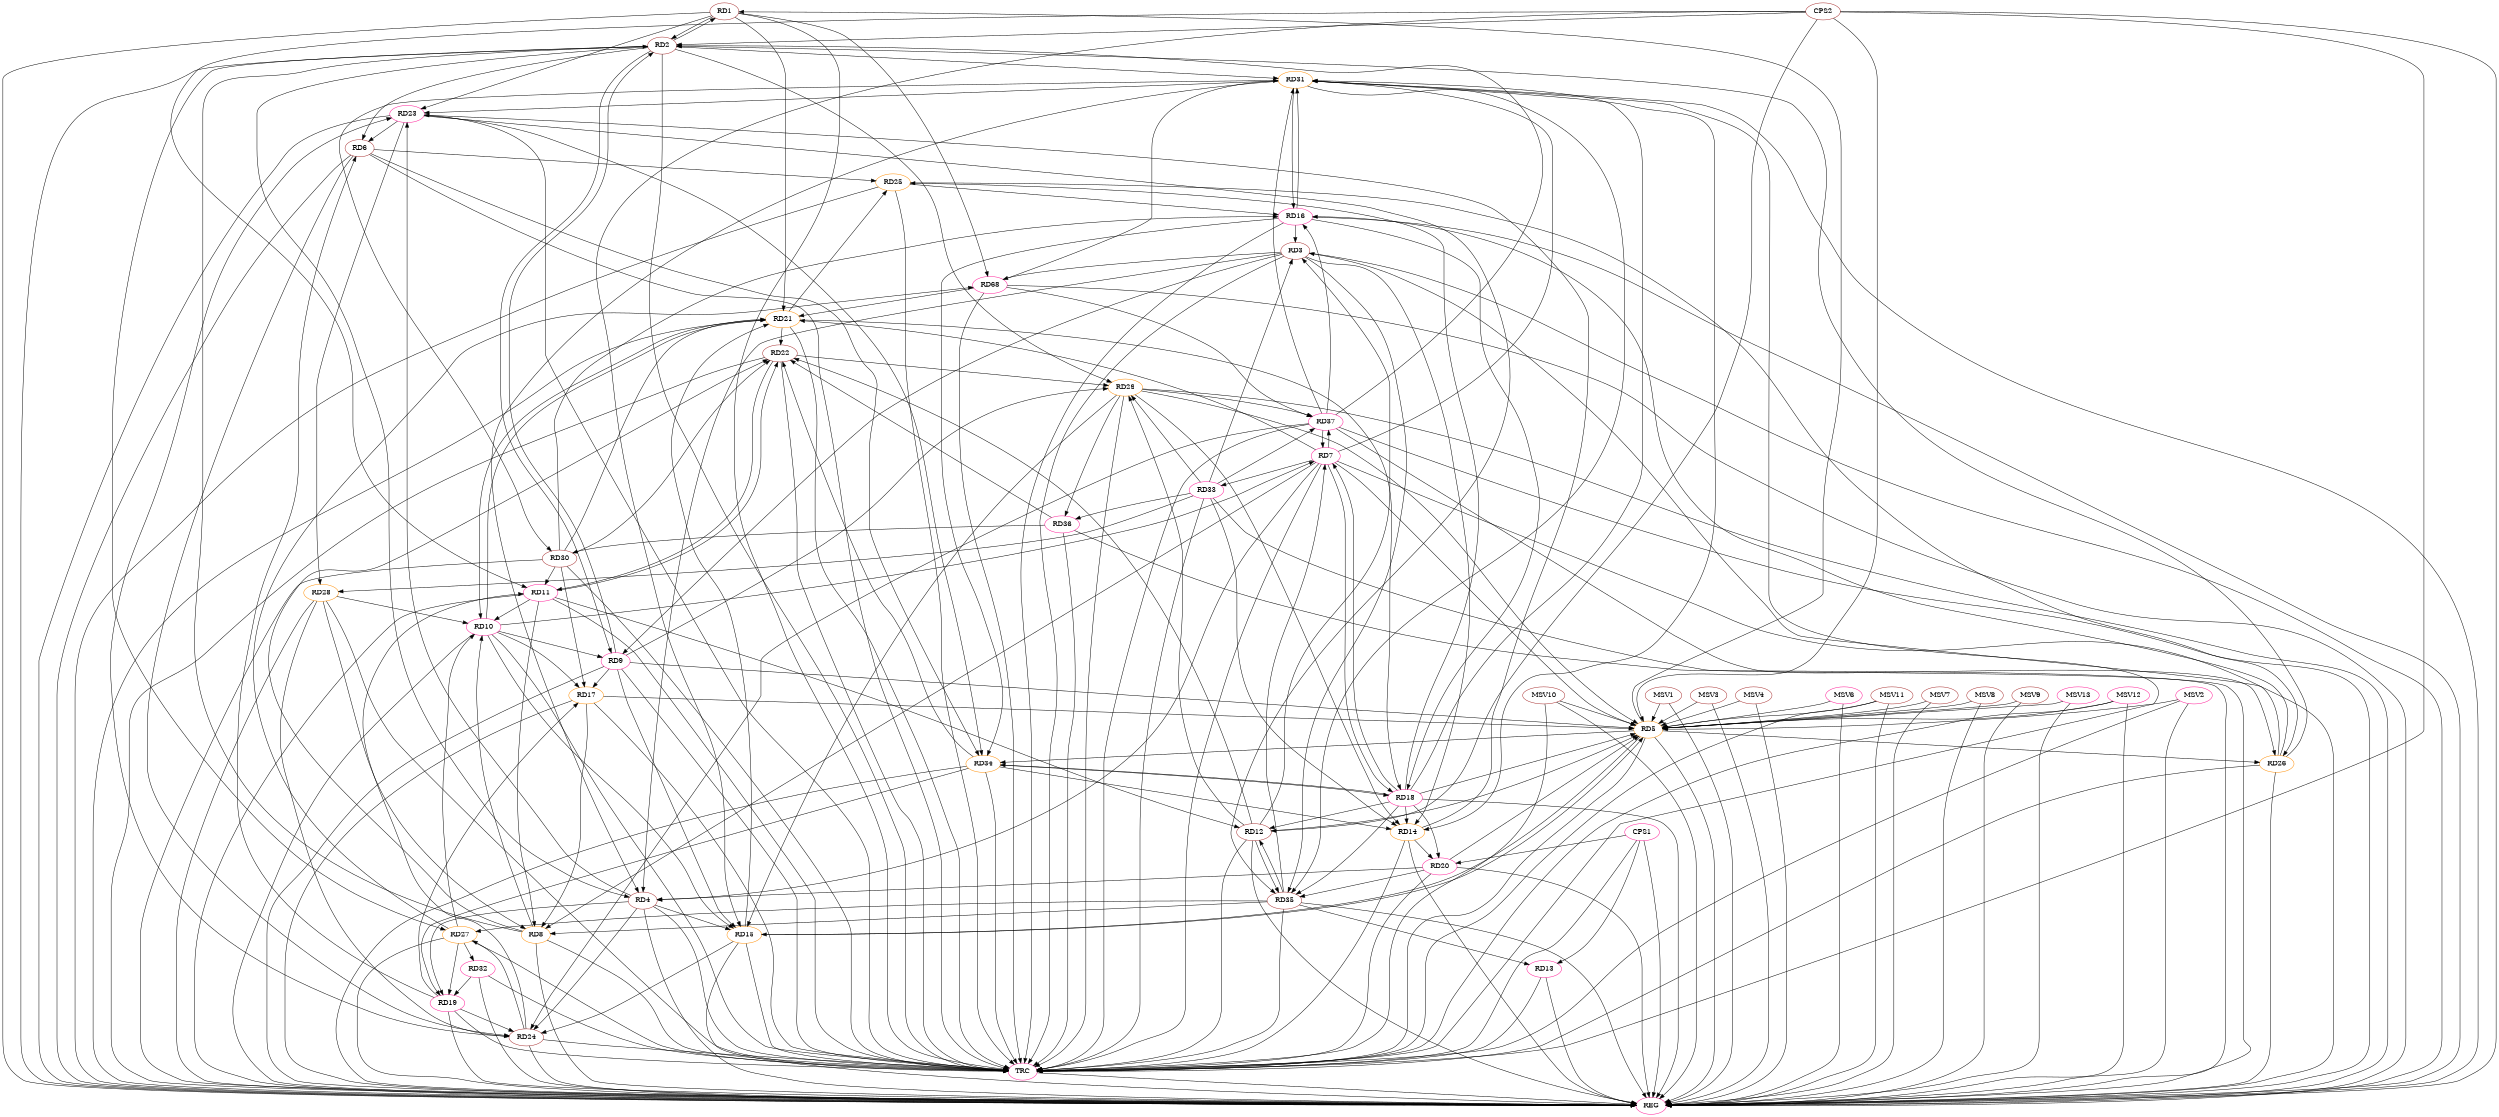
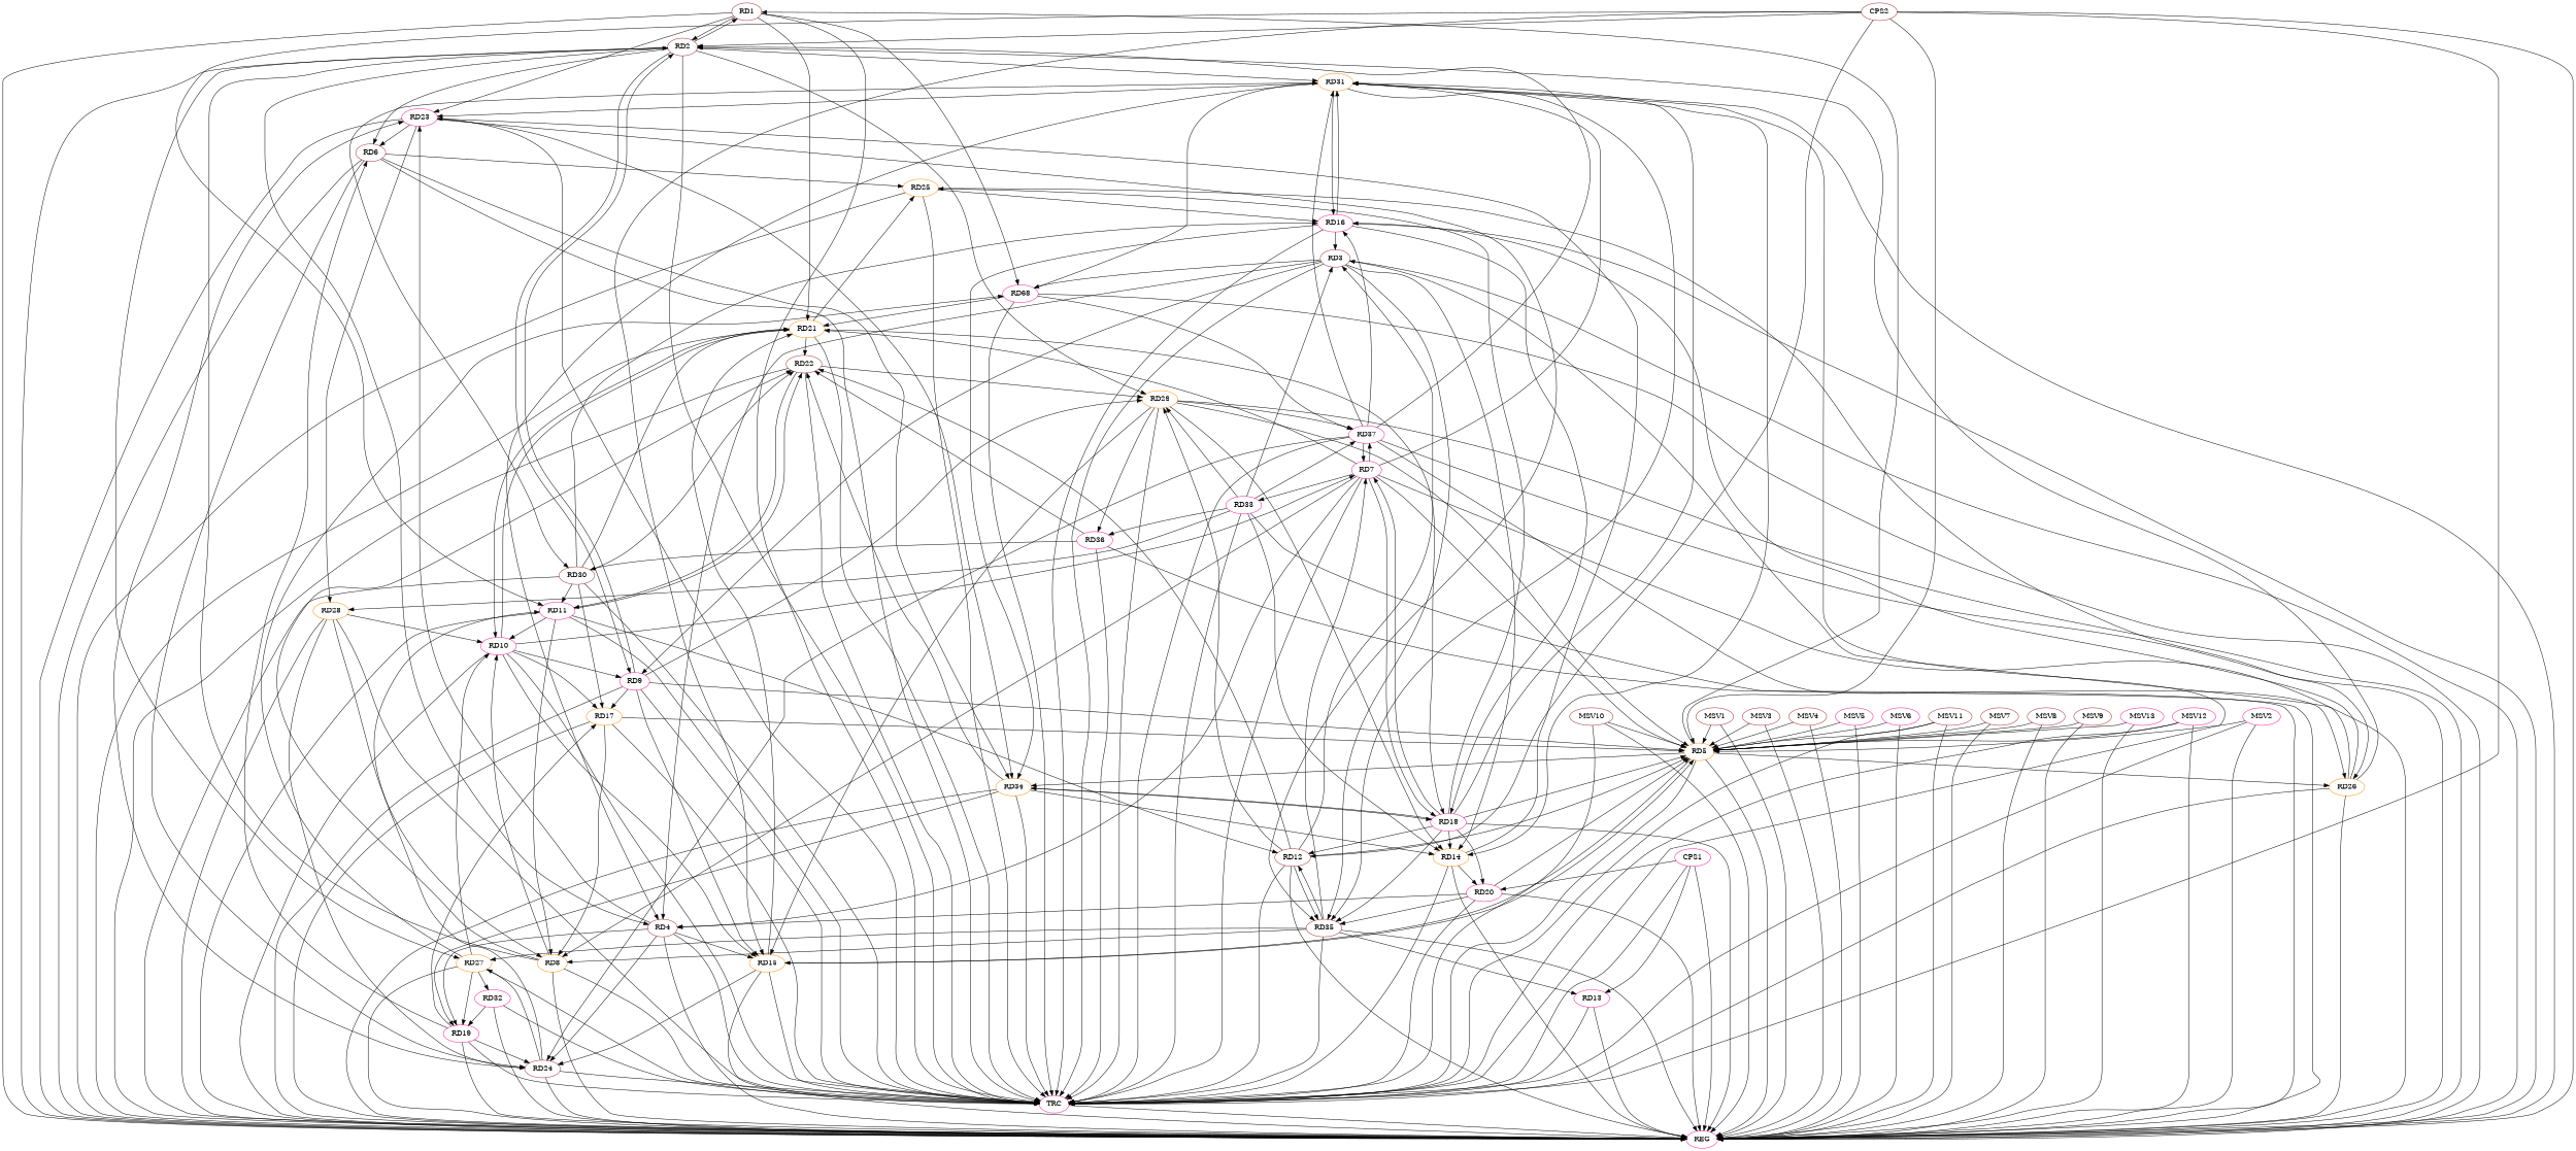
  strict digraph {
    node [color=deeppink]
    n1 [color=brown label=RD1]
    n2 [color=brown label=RD2]
    n3 [color=darkorange label=RD21]
    n4 [label=RD23]
    n5 [label=RD68]
    n6 [label=REG]
    n7 [label=TRC]
    n8 [color=brown label=RD4]
    n9 [color=brown label=RD6]
    n10 [label=RD9]
    n11 [color=darkorange label=RD27]
    n12 [color=darkorange label=RD29]
    n13 [color=darkorange label=RD31]
    n14 [color=darkorange label=RD25]
    n15 [label=RD18]
    n16 [label=RD10]
    n17 [color=brown label=RD22]
    n18 [color=brown label=RD35]
    n19 [color=darkorange label=RD34]
    n20 [color=darkorange label=RD28]
    n21 [label=RD37]
    n22 [color=darkorange label=RD15]
    n23 [label=RD19]
    n24 [color=brown label=RD24]
    n25 [color=darkorange label=RD5]
    n26 [color=darkorange label=RD17]
    n27 [label=RD32]
    n28 [color=darkorange label=RD14]
    n29 [label=RD36]
    n30 [label=RD16]
    n31 [color=brown label=RD30]
    n32 [color=brown label=RD3]
    n33 [label=RD20]
    n34 [label=RD7]
    n35 [color=darkorange label=RD8]
    n36 [color=brown label=RD12]
    n37 [label=RD13]
    n38 [label=RD11]
    n39 [color=darkorange label=RD26]
    n40 [label=RD33]
    n41 [label=CPS1]
    n42 [color=brown label=CPS2]
    n43 [color=brown label=MSV1]
    n44 [label=MSV2]
    n45 [color=brown label=MSV3]
    n46 [color=brown label=MSV4]
+   n47 [label=MSV5]
    n48 [label=MSV6]
    n49 [color=brown label=MSV7]
    n50 [color=brown label=MSV8]
    n51 [color=brown label=MSV9]
    n52 [color=brown label=MSV10]
    n53 [color=brown label=MSV11]
    n54 [label=MSV12]
    n55 [label=MSV13]
    n1 -> n2
    n1 -> n3
    n1 -> n4
    n1 -> n5
    n1 -> n6
    n1 -> n7
    n2 -> n1
    n2 -> n6
    n2 -> n7
    n2 -> n8
    n2 -> n9
    n2 -> n10
    n2 -> n11
    n2 -> n12
    n2 -> n13
    n3 -> n6
    n3 -> n7
    n3 -> n14
    n3 -> n15
    n3 -> n16
    n3 -> n17
    n4 -> n6
    n4 -> n7
    n4 -> n9
    n4 -> n18
    n4 -> n19
    n4 -> n20
    n5 -> n3
    n5 -> n6
    n5 -> n7
    n5 -> n13
    n5 -> n21
    n7 -> n6
    n8 -> n4
    n8 -> n6
    n8 -> n7
    n8 -> n22
    n8 -> n23
    n8 -> n24
    n9 -> n6
    n9 -> n7
    n9 -> n14
    n9 -> n19
    n9 -> n24
    n10 -> n2
    n10 -> n6
    n10 -> n7
    n10 -> n12
    n10 -> n22
    n10 -> n25
    n10 -> n26
    n11 -> n5
    n11 -> n6
    n11 -> n7
    n11 -> n16
    n11 -> n23
    n11 -> n27
    n12 -> n6
    n12 -> n7
    n12 -> n21
    n12 -> n22
    n12 -> n25
    n12 -> n28
    n12 -> n29
    n13 -> n4
    n13 -> n6
    n13 -> n7
    n13 -> n8
    n13 -> n18
    n13 -> n28
    n13 -> n30
    n13 -> n31
    n14 -> n6
    n14 -> n7
    n14 -> n30
    n14 -> n39
    n15 -> n6
    n15 -> n13
    n15 -> n14
    n15 -> n18
    n15 -> n19
    n15 -> n25
    n15 -> n28
    n15 -> n33
    n15 -> n34
    n15 -> n36
    n16 -> n3
    n16 -> n6
    n16 -> n7
    n16 -> n10
    n16 -> n22
    n16 -> n26
    n16 -> n34
    n17 -> n6
    n17 -> n7
    n17 -> n12
    n17 -> n38
    n18 -> n6
    n18 -> n7
    n18 -> n11
    n18 -> n34
    n18 -> n35
    n18 -> n36
    n18 -> n37
    n19 -> n6
    n19 -> n7
    n19 -> n15
    n19 -> n17
    n19 -> n23
    n19 -> n28
    n20 -> n6
    n20 -> n7
    n20 -> n16
    n20 -> n24
    n20 -> n35
    n21 -> n2
    n21 -> n6
    n21 -> n7
    n21 -> n13
    n21 -> n24
    n21 -> n30
    n21 -> n34
    n21 -> n39
    n22 -> n3
    n22 -> n6
    n22 -> n7
    n22 -> n24
    n22 -> n25
    n23 -> n6
    n23 -> n7
    n23 -> n9
    n23 -> n24
    n23 -> n26
    n24 -> n4
    n24 -> n6
    n24 -> n7
    n24 -> n11
    n24 -> n38
    n25 -> n1
    n25 -> n6
    n25 -> n7
    n25 -> n19
    n25 -> n22
    n25 -> n39
    n26 -> n6
    n26 -> n7
    n26 -> n25
    n26 -> n35
    n27 -> n6
    n27 -> n7
    n27 -> n23
    n28 -> n4
    n28 -> n6
    n28 -> n7
    n28 -> n33
    n29 -> n6
    n29 -> n7
    n29 -> n17
    n29 -> n31
    n30 -> n6
    n30 -> n7
    n30 -> n13
    n30 -> n15
    n30 -> n19
    n30 -> n32
    n31 -> n3
    n31 -> n6
    n31 -> n7
    n31 -> n17
    n31 -> n26
    n31 -> n30
    n31 -> n38
    n32 -> n5
    n32 -> n6
    n32 -> n7
    n32 -> n8
    n32 -> n10
    n32 -> n18
    n32 -> n28
    n33 -> n6
    n33 -> n7
    n33 -> n8
    n33 -> n18
    n33 -> n25
    n34 -> n3
    n34 -> n6
    n34 -> n7
    n34 -> n8
    n34 -> n13
    n34 -> n15
    n34 -> n21
    n34 -> n25
    n34 -> n35
    n34 -> n40
    n35 -> n2
    n35 -> n6
    n35 -> n7
    n35 -> n16
    n35 -> n17
    n36 -> n6
    n36 -> n7
    n36 -> n12
    n36 -> n17
    n36 -> n18
    n36 -> n25
    n36 -> n32
    n37 -> n6
    n37 -> n7
    n38 -> n6
    n38 -> n7
    n38 -> n16
    n38 -> n17
    n38 -> n35
    n38 -> n36
    n39 -> n2
    n39 -> n6
    n39 -> n7
    n39 -> n30
    n39 -> n32
    n40 -> n6
    n40 -> n7
    n40 -> n12
    n40 -> n20
    n40 -> n21
    n40 -> n28
    n40 -> n29
    n40 -> n32
    n41 -> n6
    n41 -> n7
    n41 -> n33
    n41 -> n37
    n42 -> n2
    n42 -> n6
    n42 -> n7
    n42 -> n22
    n42 -> n25
    n42 -> n36
    n42 -> n38
    n43 -> n6
    n43 -> n25
    n44 -> n6
    n44 -> n7
    n44 -> n25
    n45 -> n6
    n45 -> n25
    n46 -> n6
    n46 -> n25
+   n47 -> n6
+   n47 -> n25
    n48 -> n6
    n48 -> n25
    n49 -> n6
    n49 -> n25
    n50 -> n6
    n50 -> n25
    n51 -> n6
    n51 -> n25
    n52 -> n6
    n52 -> n7
    n52 -> n25
    n53 -> n6
    n53 -> n7
    n53 -> n25
    n54 -> n6
    n54 -> n7
    n54 -> n25
    n55 -> n6
    n55 -> n25
  }
